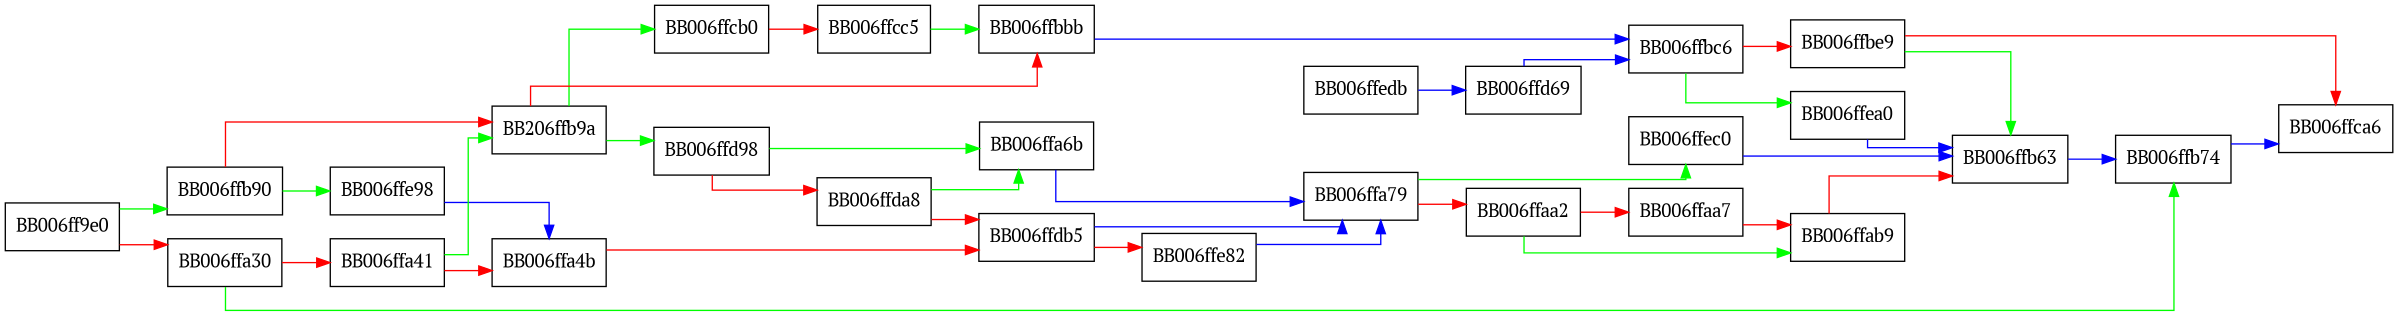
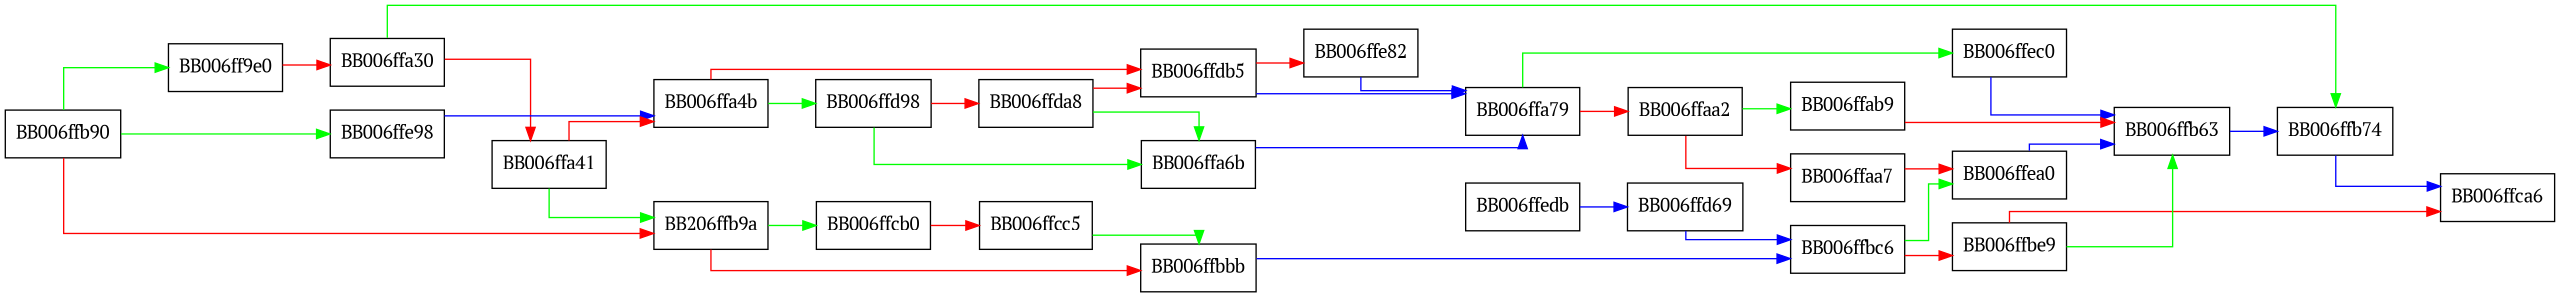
  digraph {
    fontname="PT Serif"
    rankdir=LR
    splines=ortho
    node [fontname="PT Serif" shape=box]
    edge [color=red fontname="PT Serif"]
    BB006ff9e0
    BB006ffb90
    BB006ffa30
    n4 [label=BB206ffb9a]
    BB006ffe98
    BB006ffb74
    BB006ffa41
    BB006ffcb0
    BB006ffbbb
    BB006ffa4b
    BB006ffca6
    BB006ffd98
    BB006ffdb5
    BB006ffcc5
    BB006ffbc6
    BB006ffa6b
    BB006ffda8
    BB006ffa79
    BB006ffec0
    BB006ffaa2
    BB006ffb63
    BB006ffab9
    BB006ffaa7
    BB006ffea0
    BB006ffbe9
    BB006ffedb
    BB006ffd69
    BB006ffe82
-   BB006ff9e0 -> BB006ffb90 [color=green]
+   BB006ffb90 -> BB006ff9e0 [color=green]
    BB006ff9e0 -> BB006ffa30
    BB006ffb90 -> n4
    BB006ffb90 -> BB006ffe98 [color=green]
    BB006ffa30 -> BB006ffb74 [color=green]
    BB006ffa30 -> BB006ffa41
    n4 -> BB006ffcb0 [color=green]
    n4 -> BB006ffbbb
    BB006ffe98 -> BB006ffa4b [color=blue]
    BB006ffb74 -> BB006ffca6 [color=blue]
    BB006ffa41 -> n4 [color=green]
    BB006ffa41 -> BB006ffa4b
    BB006ffcb0 -> BB006ffcc5
    BB006ffbbb -> BB006ffbc6 [color=blue]
-   n4 -> BB006ffd98 [color=green]
+   BB006ffa4b -> BB006ffd98 [color=green]
    BB006ffa4b -> BB006ffdb5
    BB006ffd98 -> BB006ffa6b [color=green]
    BB006ffd98 -> BB006ffda8
    BB006ffdb5 -> BB006ffa79 [color=blue]
    BB006ffdb5 -> BB006ffe82
    BB006ffcc5 -> BB006ffbbb [color=green]
    BB006ffbc6 -> BB006ffea0 [color=green]
    BB006ffbc6 -> BB006ffbe9
    BB006ffa6b -> BB006ffa79 [color=blue]
    BB006ffda8 -> BB006ffdb5
    BB006ffda8 -> BB006ffa6b [color=green]
    BB006ffa79 -> BB006ffec0 [color=green]
    BB006ffa79 -> BB006ffaa2
    BB006ffec0 -> BB006ffb63 [color=blue]
    BB006ffaa2 -> BB006ffab9 [color=green]
    BB006ffaa2 -> BB006ffaa7
    BB006ffb63 -> BB006ffb74 [color=blue]
    BB006ffab9 -> BB006ffb63
-   BB006ffaa7 -> BB006ffab9
+   BB006ffaa7 -> BB006ffea0
    BB006ffea0 -> BB006ffb63 [color=blue]
    BB006ffbe9 -> BB006ffca6
    BB006ffbe9 -> BB006ffb63 [color=green]
    BB006ffedb -> BB006ffd69 [color=blue]
    BB006ffd69 -> BB006ffbc6 [color=blue]
    BB006ffe82 -> BB006ffa79 [color=blue]
  }
